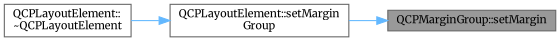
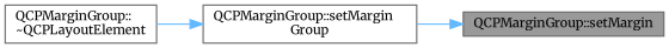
  digraph {
    fontname=Merriweather
    rankdir=RL
    node [color=grey40 fillcolor=white fontname=Merriweather fontsize=10 shape=box style=filled]
    edge [color=steelblue1 dir=back fontname=Merriweather fontsize=10 labelfontname=Helvetica labelfontsize=10 style=solid]
    n1 [color=gray40 fillcolor=grey60 fontcolor=black height=0.2 label="QCPMarginGroup::setMargin" width=0.4]
-   n2 [height=0.2 label="QCPLayoutElement::setMargin\lGroup" width=0.4]
-   n3 [height=0.2 label="QCPLayoutElement::\l~QCPLayoutElement" width=0.4]
+   n2 [height=0.2 label="QCPMarginGroup::setMargin\lGroup" width=0.4]
+   n3 [height=0.2 label="QCPMarginGroup::\l~QCPLayoutElement" width=0.4]
    n1 -> n2
    n2 -> n3
  }
